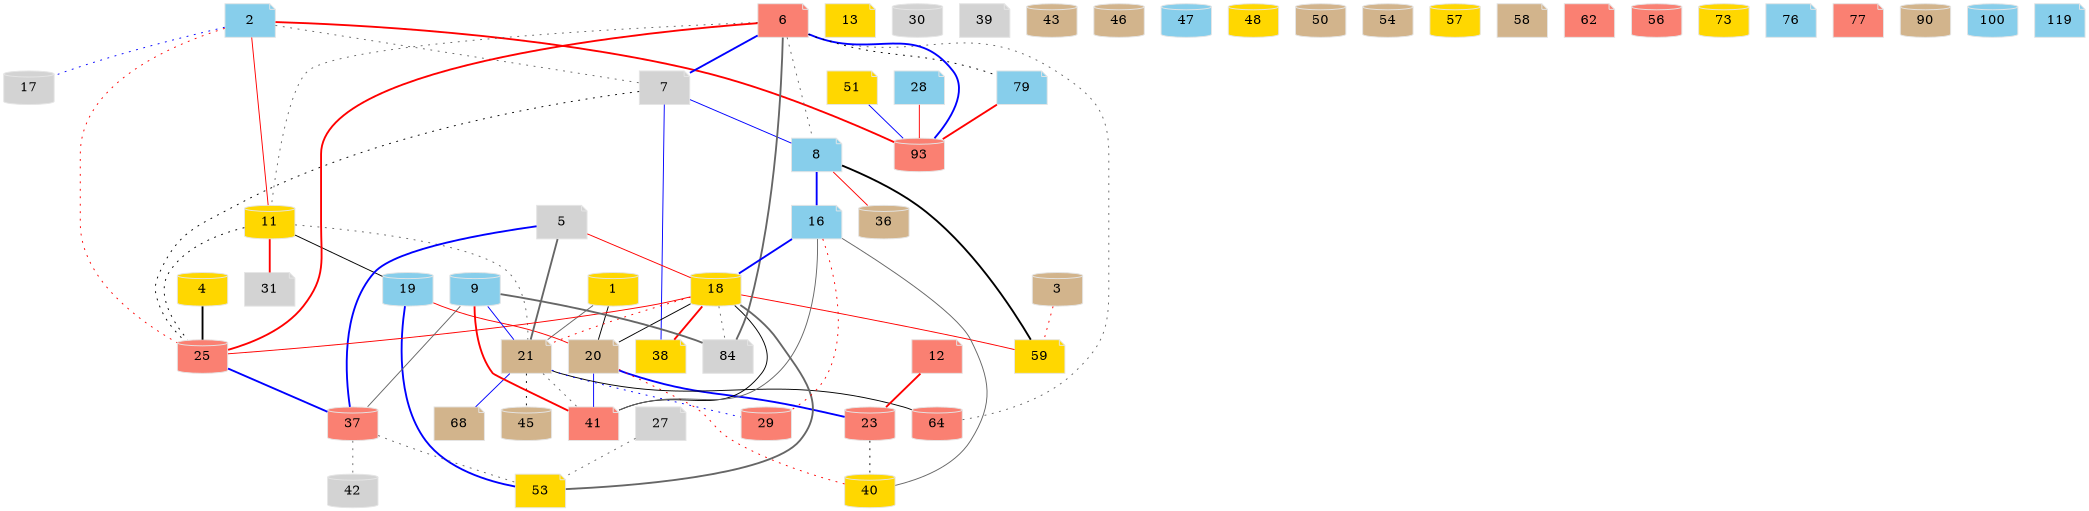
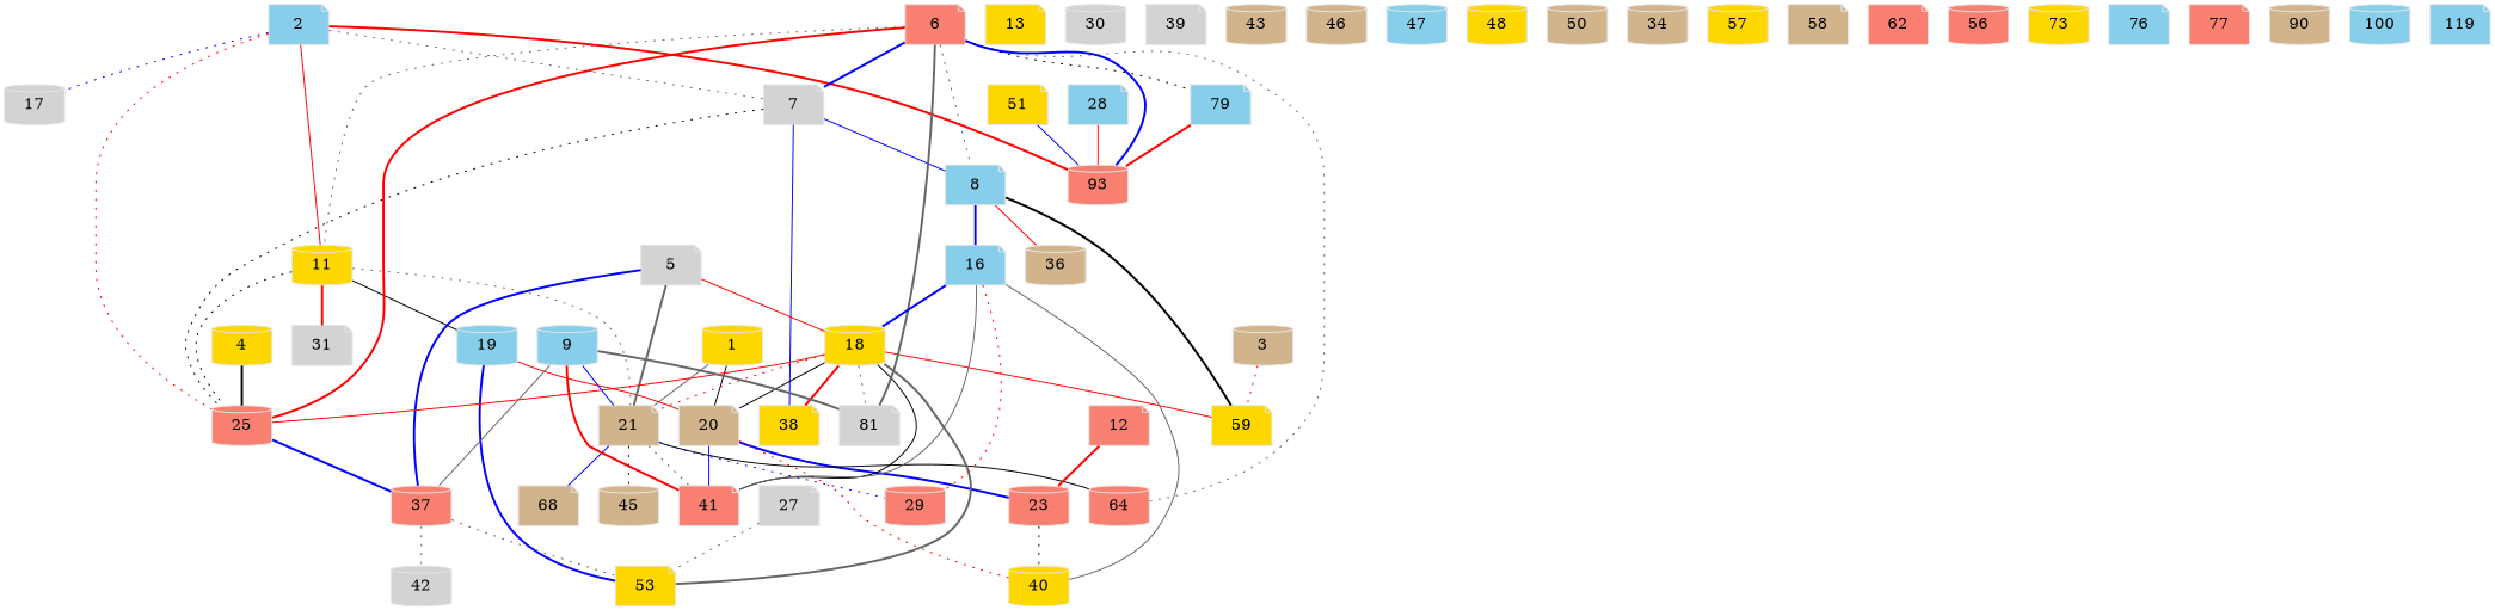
  graph {
    node [color=gray90 fillcolor=gold shape=cylinder style=filled]
    edge [color=red style=solid]
    1 [super="+109+15"]
    20 [fillcolor=tan shape=note super="+34+33+82"]
    21 [fillcolor=tan shape=note super="+94+55+72"]
    41 [fillcolor=salmon shape=note super="+96+83"]
    23 [fillcolor=salmon super="+88"]
    40 [super="+111+95"]
    64 [fillcolor=salmon]
    29 [fillcolor=salmon]
    45 [fillcolor=tan super="+115"]
    68 [fillcolor=tan shape=note]
    2 [fillcolor=skyblue shape=note super="+78"]
    7 [fillcolor=lightgrey shape=note super="+26+10"]
    11 [super="+67+22"]
    17 [fillcolor=lightgrey]
    25 [fillcolor=salmon super="+104+69"]
    93 [fillcolor=salmon super="+108+97"]
    8 [fillcolor=skyblue shape=note super="+60+110+49"]
    38 [shape=note super="+85"]
    19 [fillcolor=skyblue super="+35+32"]
    31 [fillcolor=lightgrey shape=note]
    37 [fillcolor=salmon super="+91"]
    3 [fillcolor=tan super="+56"]
    59 [shape=note super="+87"]
    4
    5 [fillcolor=lightgrey shape=note super="+71+24"]
    18 [super="+113+99+86+80"]
-   84 [fillcolor=lightgrey shape=note]
+   84 [fillcolor=lightgrey shape=note label=81]
    53 [shape=note super="+105+65"]
    42 [fillcolor=lightgrey super="+116"]
    6 [fillcolor=salmon shape=note super="+112+14"]
    79 [fillcolor=skyblue shape=note]
    16 [fillcolor=skyblue shape=note super="+102"]
    36 [fillcolor=tan super="+61"]
    9 [fillcolor=skyblue super="+74+70"]
    12 [fillcolor=salmon shape=note]
    13 [shape=note super="+92"]
    51 [shape=note super="+75"]
    27 [fillcolor=lightgrey shape=note]
    28 [fillcolor=skyblue shape=note]
    30 [fillcolor=lightgrey]
    39 [fillcolor=lightgrey shape=note]
    43 [fillcolor=tan]
    46 [fillcolor=tan]
    47 [fillcolor=skyblue]
    48
    50 [fillcolor=tan]
-   54 [fillcolor=tan]
+   54 [fillcolor=tan label=34]
    57
    58 [fillcolor=tan shape=note]
    62 [fillcolor=salmon shape=note]
    n51 [fillcolor=salmon label=56]
    73
    76 [fillcolor=skyblue shape=note]
    77 [fillcolor=salmon shape=note]
    90 [fillcolor=tan]
    100 [fillcolor=skyblue]
    119 [fillcolor=skyblue shape=note]
    1 -- 20 [color=black]
    1 -- 21 [color=gray40]
    20 -- 41 [color=blue]
    20 -- 23 [color=blue style=bold]
    20 -- 40 [style=dotted]
    21 -- 41 [color=gray40 style=dotted]
    21 -- 64 [color=black weight=2]
    21 -- 29 [color=blue style=dotted]
    21 -- 45 [color=black style=dotted]
    21 -- 68 [color=blue weight=2]
    23 -- 40 [color=black style=dotted]
    2 -- 7 [color=gray40 style=dotted]
    2 -- 11
    2 -- 17 [color=blue style=dotted]
    2 -- 25 [style=dotted]
    2 -- 93 [style=bold]
    7 -- 25 [color=black style=dotted]
    7 -- 8 [color=blue]
    7 -- 38 [color=blue]
    11 -- 21 [color=gray40 style=dotted]
    11 -- 25 [color=black style=dotted]
    11 -- 19 [color=black weight=2]
    11 -- 31 [style=bold]
    25 -- 37 [color=blue style=bold]
    8 -- 59 [color=black style=bold]
    8 -- 16 [color=blue style=bold]
    8 -- 36
    19 -- 20
    19 -- 53 [color=blue style=bold]
    37 -- 53 [color=gray40 style=dotted]
    37 -- 42 [color=gray40 style=dotted]
    3 -- 59 [style=dotted]
    4 -- 25 [color=black style=bold]
    5 -- 21 [color=gray40 style=bold weight=2]
    5 -- 37 [color=blue style=bold]
    5 -- 18
    18 -- 20 [color=black]
    18 -- 21 [style=dotted]
    18 -- 41 [color=black]
    18 -- 25
    18 -- 38 [style=bold]
    18 -- 59
    18 -- 84 [color=gray40 style=dotted]
    18 -- 53 [color=gray40 style=bold]
    6 -- 64 [color=gray40 style=dotted]
    6 -- 7 [color=blue style=bold]
    6 -- 11 [color=gray40 style=dotted]
    6 -- 25 [style=bold]
    6 -- 93 [color=blue style=bold]
    6 -- 8 [color=gray40 style=dotted]
    6 -- 84 [color=gray40 style=bold]
    6 -- 79 [color=black style=dotted]
    79 -- 93 [style=bold]
    16 -- 41 [color=gray40]
    16 -- 40 [color=gray40]
    16 -- 29 [style=dotted]
    16 -- 18 [color=blue style=bold weight=2]
    9 -- 21 [color=blue]
    9 -- 41 [style=bold]
    9 -- 37 [color=gray40]
    9 -- 84 [color=gray40 style=bold]
    12 -- 23 [style=bold]
    51 -- 93 [color=blue]
    27 -- 53 [color=gray40 style=dotted]
    28 -- 93
  }
